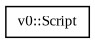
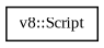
  digraph {
    rankdir=LR
    fontname="Liberation Serif"
-   n1 [color=black fillcolor=white fontname="Liberation Serif" fontsize=10 height=0.2 label="v0::Script" shape=record style=filled width=0.4]
+   n1 [color=black fillcolor=white fontname="Liberation Serif" fontsize=10 height=0.2 label="v8::Script" shape=record style=filled width=0.4]
  }
